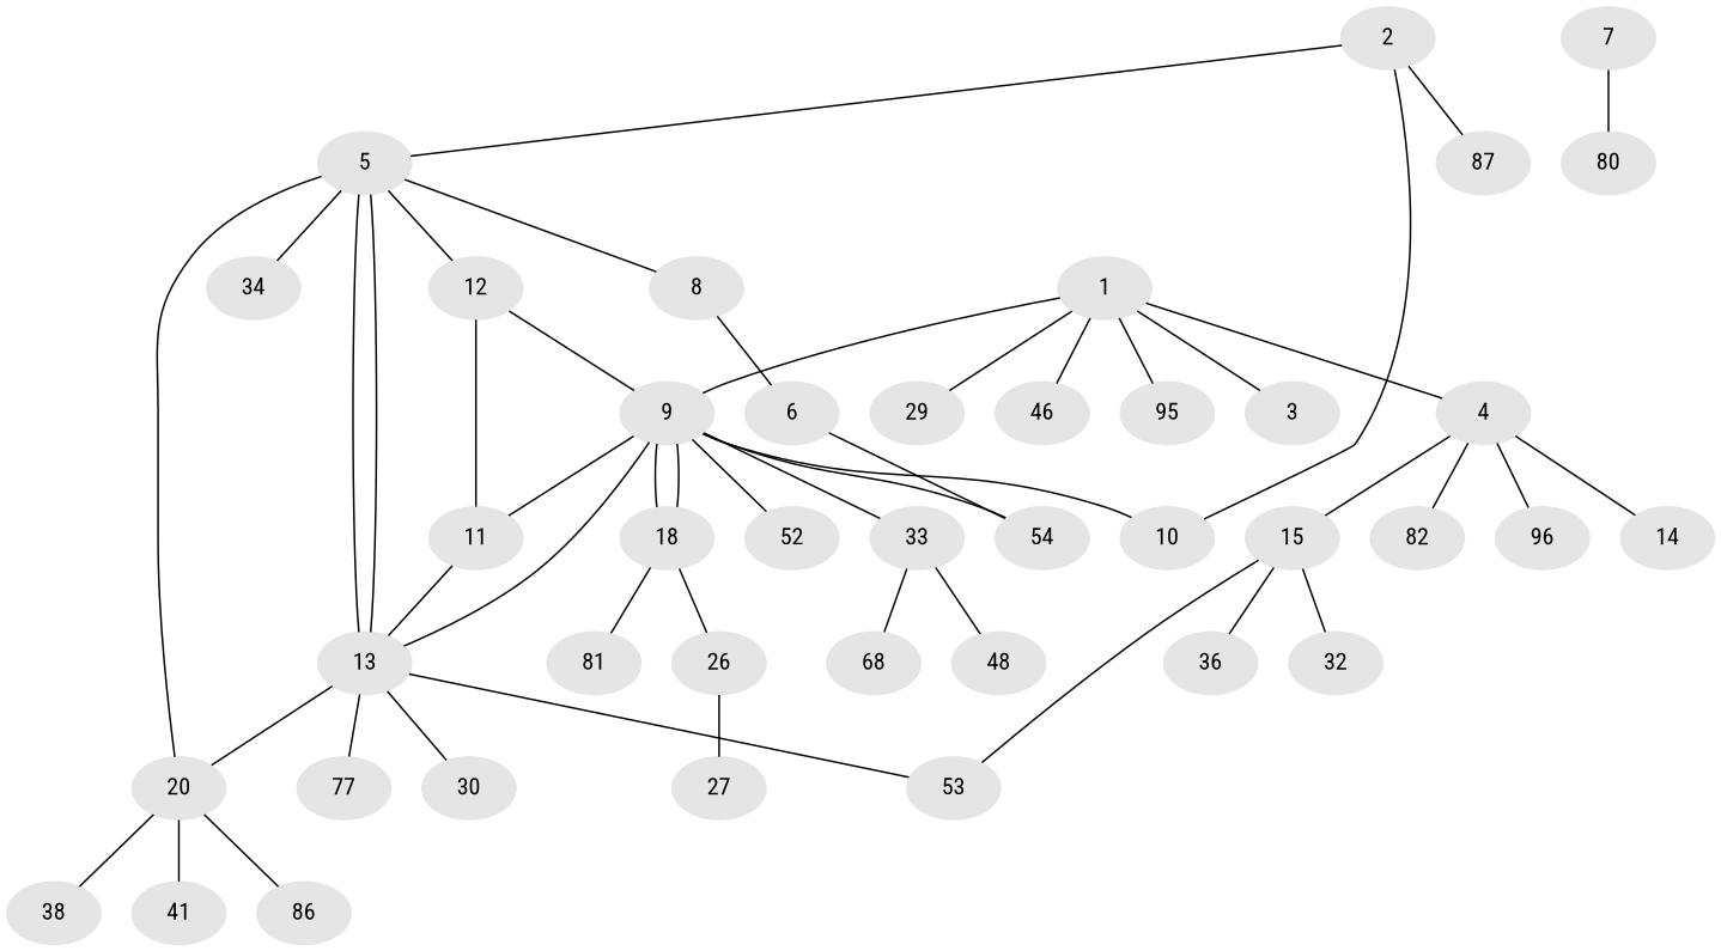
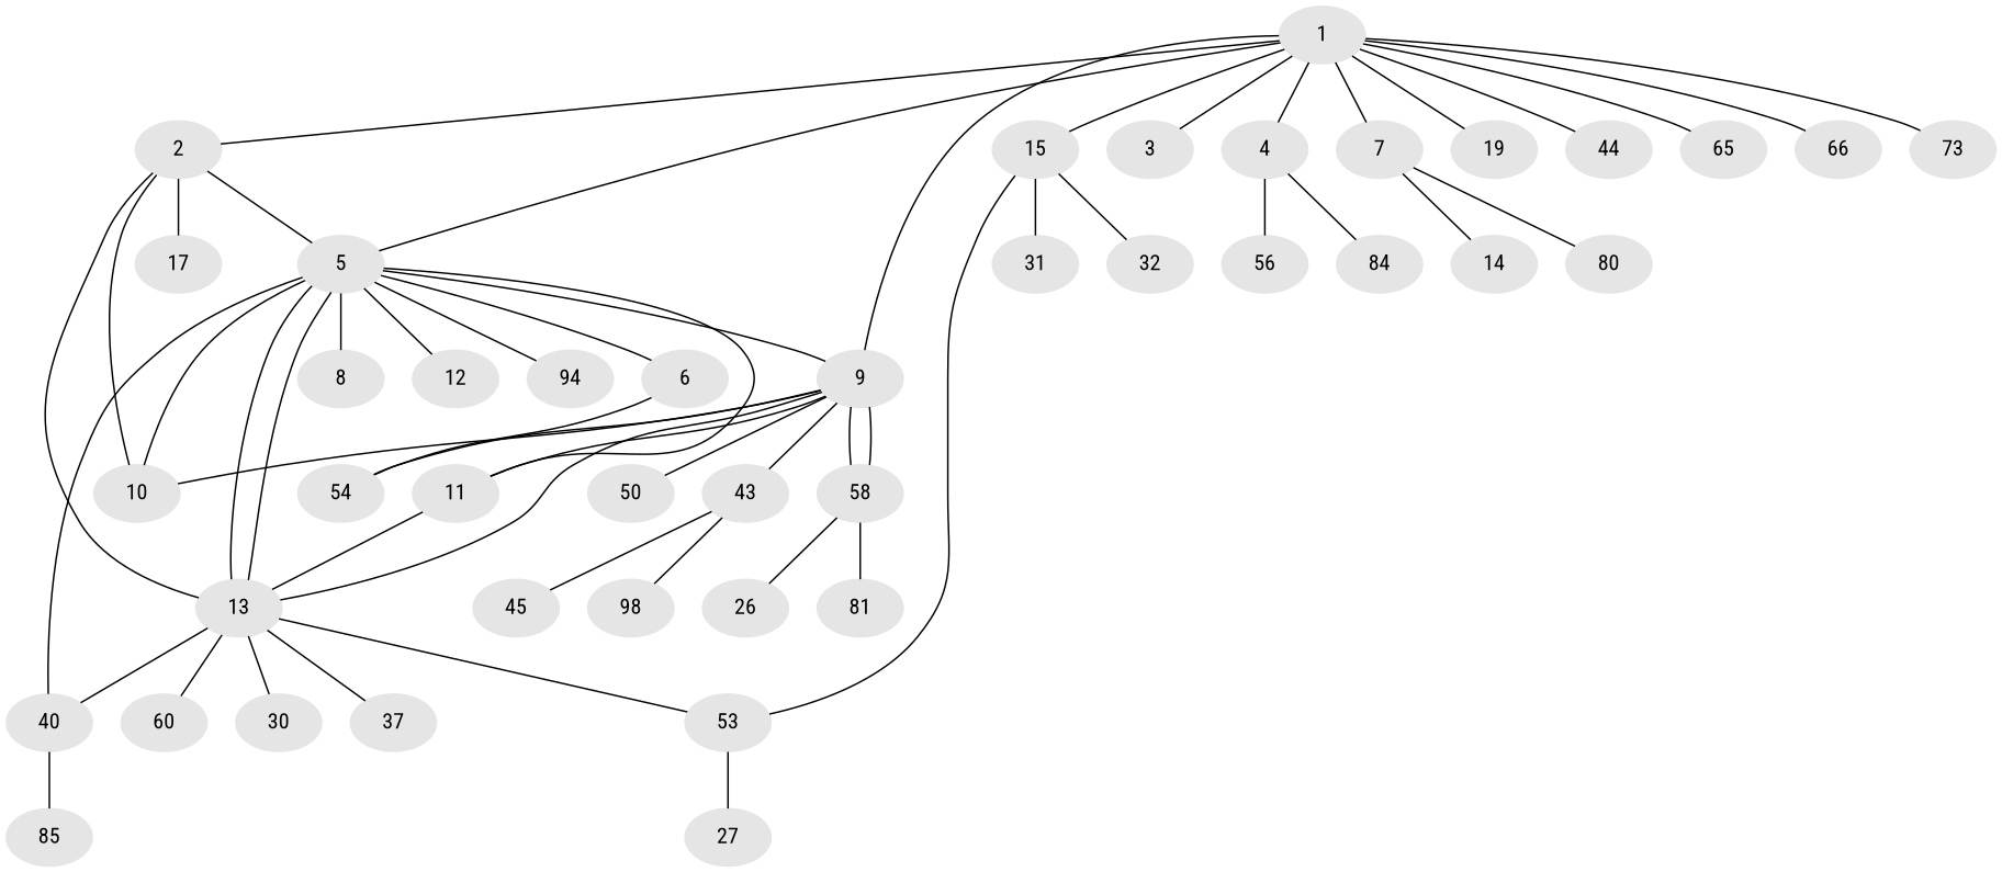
  graph {
    fontname="Roboto Condensed"
    node [color=gray90 fontname="Roboto Condensed" style=filled]
    edge [fontname="Roboto Condensed"]
    1 [super="+23"]
    2
    3
    4 [super="+52"]
    5
    7
    9 [super="+22+28+84+40+36"]
    15
-   19 [label=29]
-   46
-   65 [super="+67" label=95]
+   19
+   46 [label=44]
+   65 [super="+67"]
+   66
+   73
    10 [super="+55"]
    13 [super="+57+39+14+44"]
-   17 [super="+29" label=87]
-   56 [label=96]
+   17 [super="+29"]
+   56
    n18 [label=14]
-   82
+   82 [label=84]
    6
    8
    11 [super="+21"]
    12 [super="+59"]
-   20 [super="+33+49"]
-   34
+   20 [super="+33+49" label=40]
+   34 [label=94]
    80
    54 [super="+78"]
-   18
-   43 [label=33]
-   50 [label=52]
+   18 [label=58]
+   43
+   50
    53
-   31 [super="+85+76+48" label=36]
+   31 [super="+85+76+48"]
    32
    30
-   37 [label=77]
-   38
-   41 [super="+81+58"]
-   86
+   37
+   60
+   86 [label=85]
    26
    n41 [label=81]
-   45 [label=48]
-   68
+   45
+   68 [label=98]
    27
+   1 -- 2
    1 -- 3
    1 -- 4
+   1 -- 5
+   1 -- 7
    1 -- 9
-   4 -- 15
+   1 -- 15
    1 -- 19
    1 -- 46
    1 -- 65
+   1 -- 66
+   1 -- 73
    2 -- 5
    2 -- 10
+   2 -- 13
    2 -- 17
    4 -- 56
-   4 -- n18
+   7 -- n18
    4 -- 82
-   12 -- 9
+   5 -- 9
+   5 -- 10
    5 -- 13 [weight=2]
    5 -- 13
-   8 -- 6
+   5 -- 6
    5 -- 8
-   12 -- 11
+   5 -- 11
    5 -- 12
    5 -- 20
    5 -- 34
    7 -- 80
    9 -- 10
    9 -- 13
    9 -- 11
    9 -- 54
    9 -- 18
    9 -- 18
    9 -- 43
    9 -- 50
    15 -- 53
    15 -- 31
    15 -- 32
    13 -- 20
    13 -- 53
    13 -- 30
    13 -- 37
+   13 -- 60
    6 -- 54
    11 -- 13
-   20 -- 38
-   20 -- 41
    20 -- 86
    18 -- 26
    18 -- n41
    43 -- 45
    43 -- 68
-   26 -- 27
+   53 -- 27
  }
